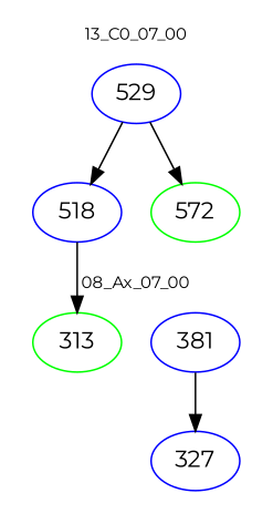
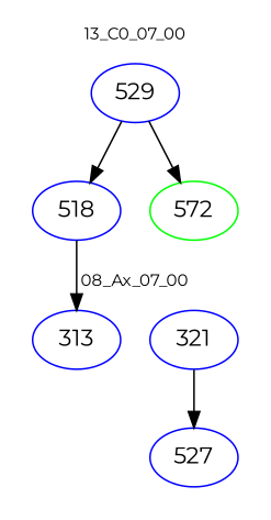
  digraph {
    fontname=Montserrat
    node [color=blue fontname=Montserrat]
    edge [color=black fontname=Montserrat]
-   n1 [label=381]
-   n2 [color=green label=313]
-   n3 [label=327]
+   n1 [label=321]
+   n2 [label=313]
+   n3 [label=527]
    n4 [label=529]
    n5 [label=518]
    n6 [color=green label=572]
    subgraph cluster_1 {
      color=white
      fontsize=10
      label="08_Ax_07_00"
      n1
      n2
      n3
    }
    subgraph cluster_2 {
      color=white
      fontsize=10
      label="13_C0_07_00"
      n4
      n5
      n6
    }
    n1 -> n3
    n4 -> n5
    n4 -> n6
    n5 -> n2
  }
